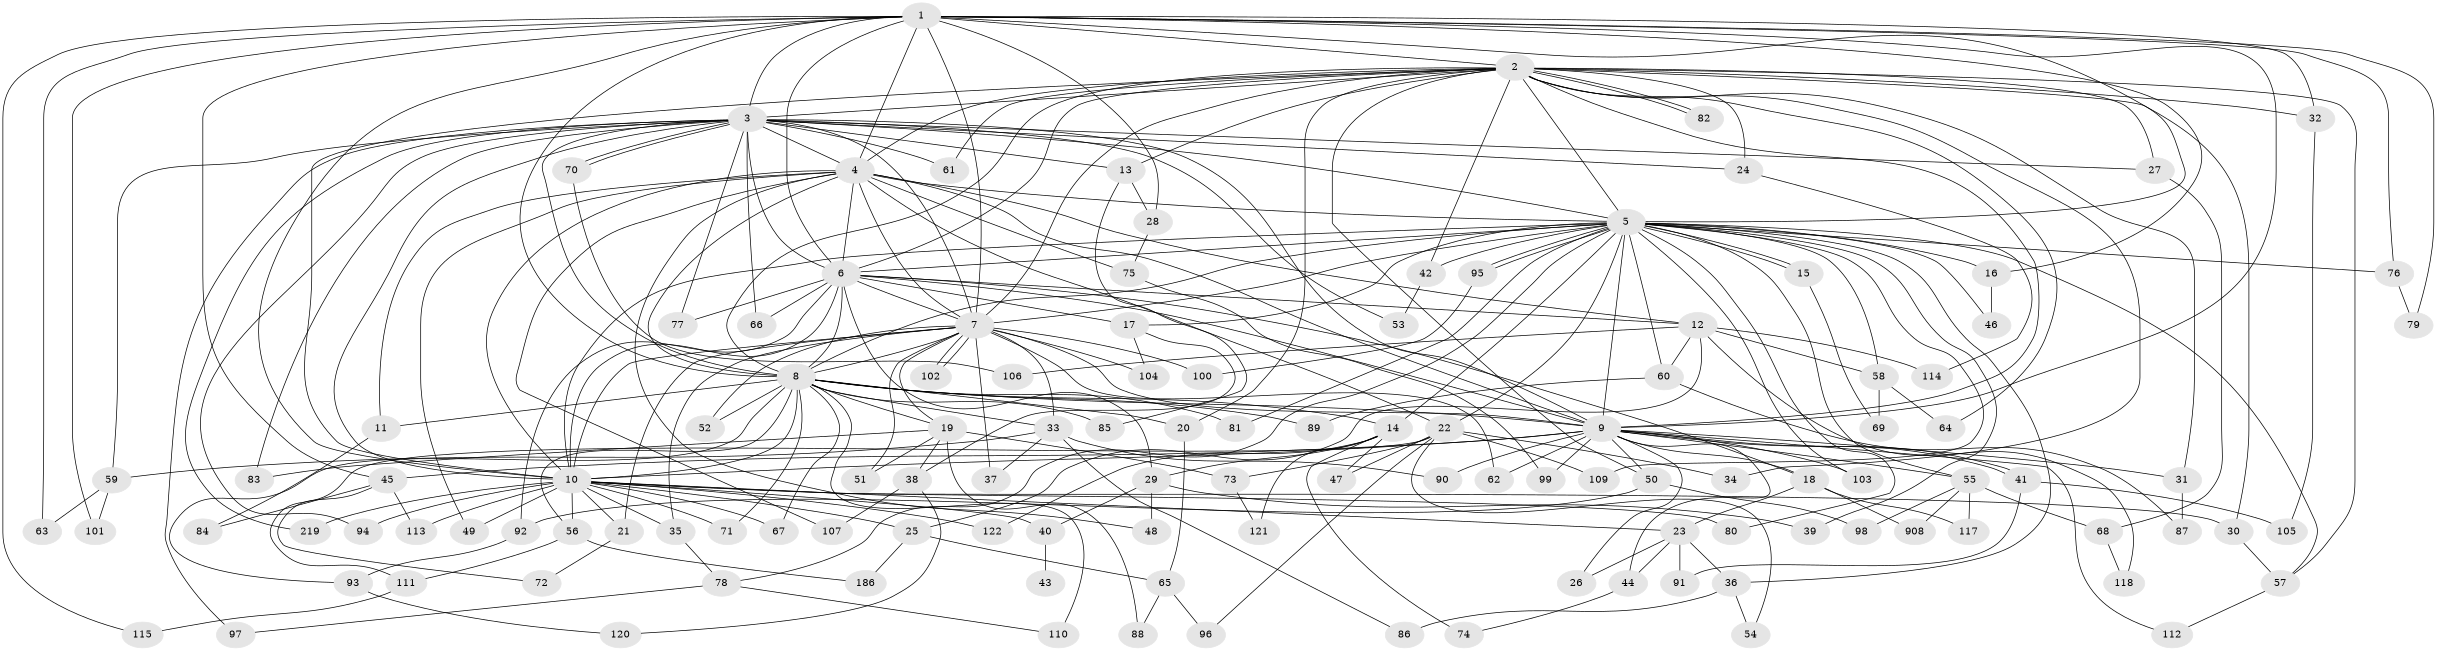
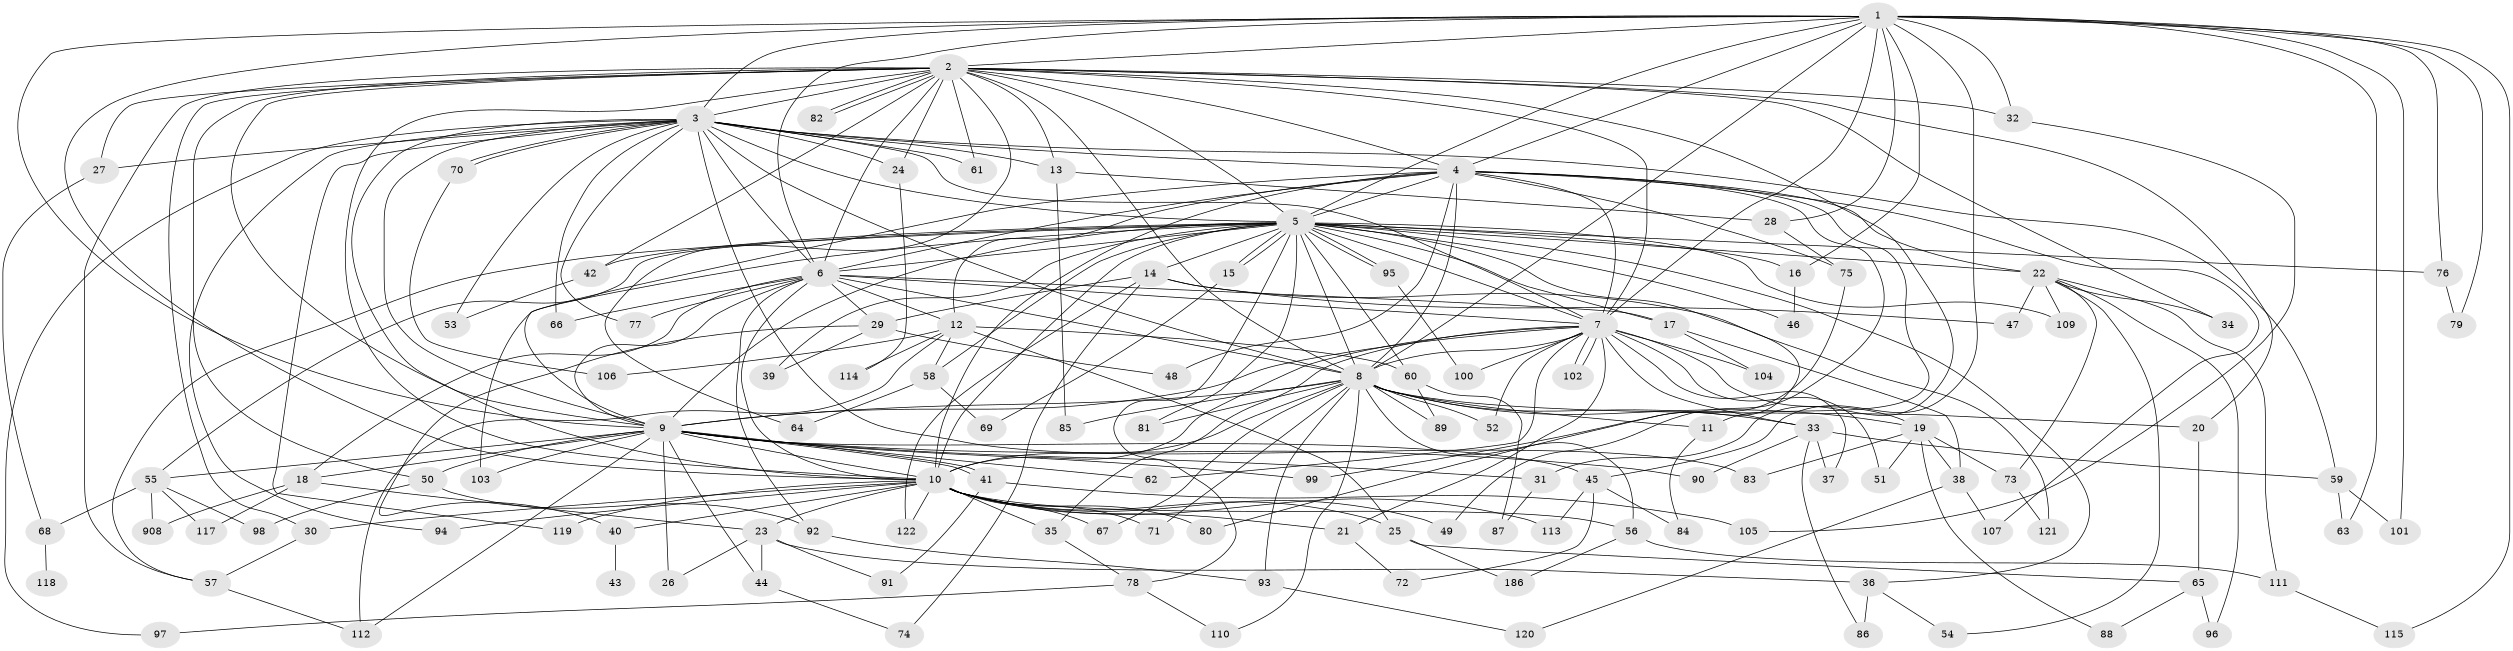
  graph {
    node [color=gray90 style=filled]
    1
    2
    3
    4
    5
    6
    7
    8
    9
    10
    16
    28
    32
    45
    63
    76
    79
    101
    115
    13
    20
    24
    27
    30
    31
    34
    42
    50
    57
    61
    64
    82
    53
    59
    66
    70
    77
    83
    94
    97
-   119 [label=219]
+   119
    11
    12
    22
    48
    49
    75
    107
    14
    15
    17
    36
    39
    46
    55
    58
    60
    78
    80
    81
    95
    103
    109
    18
    29
    92
    19
    21
    33
    35
    37
    51
    52
    62
    100
    102
    104
    56
    67
    71
    85
    89
    93
    110
    26
    41
    44
    90
    99
    112
    23
    25
    40
    113
    122
    105
    84
    72
    65
    114
    68
    87
    98
    106
    118
    47
    73
    54
    96
    111
    74
    121
    69
    38
    86
    n116 [label=908]
    117
    88
    n119 [label=186]
    120
    91
    43
    1 -- 2
    1 -- 3
    1 -- 4
    1 -- 5
    1 -- 6
    1 -- 7
    1 -- 8
    1 -- 9
    1 -- 10
    1 -- 16
    1 -- 28
    1 -- 32
    1 -- 45
    1 -- 63
    1 -- 76
    1 -- 79
    1 -- 101
    1 -- 115
    2 -- 3
    2 -- 4
    2 -- 5
    2 -- 6
    2 -- 7
    2 -- 8
    2 -- 9
    2 -- 10
    2 -- 32
    2 -- 13
    2 -- 20
    2 -- 24
    2 -- 27
    2 -- 30
    2 -- 31
    2 -- 34
    2 -- 42
    2 -- 50
    2 -- 57
    2 -- 61
    2 -- 64
    2 -- 82
    2 -- 82
    3 -- 4
    3 -- 5
    3 -- 6
    3 -- 7
    3 -- 8
    3 -- 9
    3 -- 10
    3 -- 13
    3 -- 24
    3 -- 27
    3 -- 61
    3 -- 53
    3 -- 59
    3 -- 66
    3 -- 70
    3 -- 70
    3 -- 77
    3 -- 83
    3 -- 94
    3 -- 97
    3 -- 119
    4 -- 5
    4 -- 6
    4 -- 7
    4 -- 8
    4 -- 9
    4 -- 10
    4 -- 11
    4 -- 12
    4 -- 22
    4 -- 48
    4 -- 49
    4 -- 75
    4 -- 107
    5 -- 6
    5 -- 7
    5 -- 8
    5 -- 9
    5 -- 10
    5 -- 16
    5 -- 76
    5 -- 42
    5 -- 57
    5 -- 22
    5 -- 14
    5 -- 15
    5 -- 15
    5 -- 17
    5 -- 36
    5 -- 39
    5 -- 46
    5 -- 55
    5 -- 58
    5 -- 60
    5 -- 78
    5 -- 80
    5 -- 81
    5 -- 95
    5 -- 95
    5 -- 103
    5 -- 109
    6 -- 7
    6 -- 8
    6 -- 9
    6 -- 10
    6 -- 66
    6 -- 77
    6 -- 12
    6 -- 17
    6 -- 18
    6 -- 29
    6 -- 92
    7 -- 8
    7 -- 9
    7 -- 10
    7 -- 19
    7 -- 21
    7 -- 33
    7 -- 35
    7 -- 37
    7 -- 51
    7 -- 52
    7 -- 62
    7 -- 100
    7 -- 102
    7 -- 102
    7 -- 104
    8 -- 9
    8 -- 10
    8 -- 20
    8 -- 11
-   8 -- 14
    8 -- 81
    8 -- 19
    8 -- 33
    8 -- 52
    8 -- 56
    8 -- 67
    8 -- 71
    8 -- 85
    8 -- 89
    8 -- 93
    8 -- 110
    9 -- 10
    9 -- 45
    9 -- 31
    9 -- 50
    9 -- 55
    9 -- 103
    9 -- 18
    9 -- 62
    9 -- 26
    9 -- 41
    9 -- 41
    9 -- 44
    9 -- 90
    9 -- 99
    9 -- 112
    10 -- 30
    10 -- 94
    10 -- 119
    10 -- 49
    10 -- 80
    10 -- 21
    10 -- 35
    10 -- 56
    10 -- 67
    10 -- 71
    10 -- 23
    10 -- 25
    10 -- 40
    10 -- 113
    10 -- 122
    16 -- 46
    28 -- 75
    32 -- 105
    45 -- 113
    45 -- 84
    45 -- 72
    76 -- 79
    13 -- 28
    13 -- 85
    20 -- 65
    24 -- 114
    27 -- 68
    30 -- 57
    31 -- 87
    42 -- 53
    50 -- 92
    50 -- 98
    57 -- 112
    59 -- 63
    59 -- 101
    70 -- 106
    11 -- 84
    12 -- 58
    12 -- 60
    12 -- 25
    12 -- 114
    12 -- 106
-   12 -- 118
+   12 -- 112
    22 -- 34
    22 -- 109
    22 -- 47
    22 -- 73
    22 -- 54
    22 -- 96
    22 -- 111
    75 -- 99
    14 -- 29
    14 -- 122
    14 -- 47
    14 -- 74
    14 -- 121
    15 -- 69
    17 -- 104
    17 -- 38
    36 -- 54
    36 -- 86
    55 -- 68
    55 -- 98
    55 -- n116
    55 -- 117
    58 -- 64
    58 -- 69
    60 -- 89
    60 -- 87
    78 -- 97
    78 -- 110
    95 -- 100
    18 -- 23
    18 -- n116
    18 -- 117
    29 -- 48
    29 -- 39
    29 -- 40
    92 -- 93
    19 -- 83
    19 -- 51
    19 -- 73
    19 -- 38
    19 -- 88
    21 -- 72
    33 -- 59
    33 -- 37
    33 -- 90
    33 -- 86
    35 -- 78
    56 -- 111
    56 -- n119
    93 -- 120
    41 -- 105
    41 -- 91
    44 -- 74
    23 -- 36
    23 -- 26
    23 -- 44
    23 -- 91
    25 -- 65
    25 -- n119
    40 -- 43
    65 -- 96
    65 -- 88
    68 -- 118
    73 -- 121
    111 -- 115
    38 -- 107
    38 -- 120
  }
